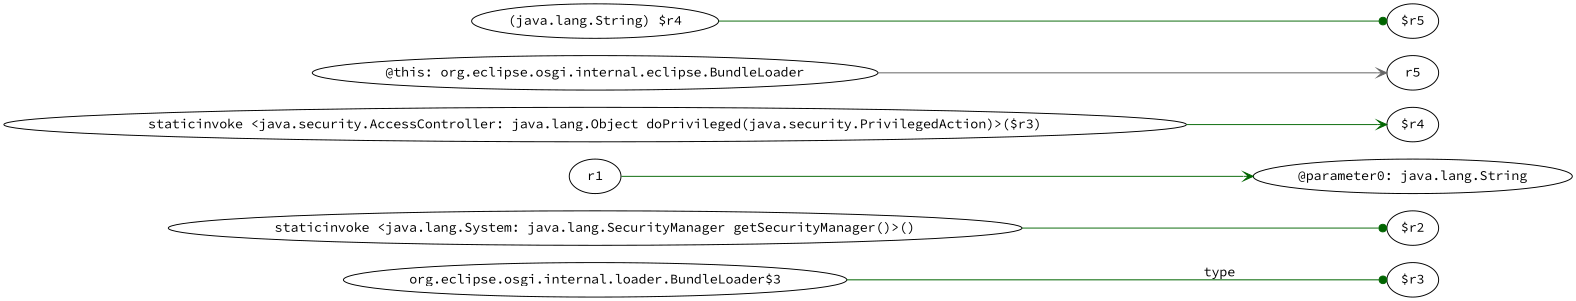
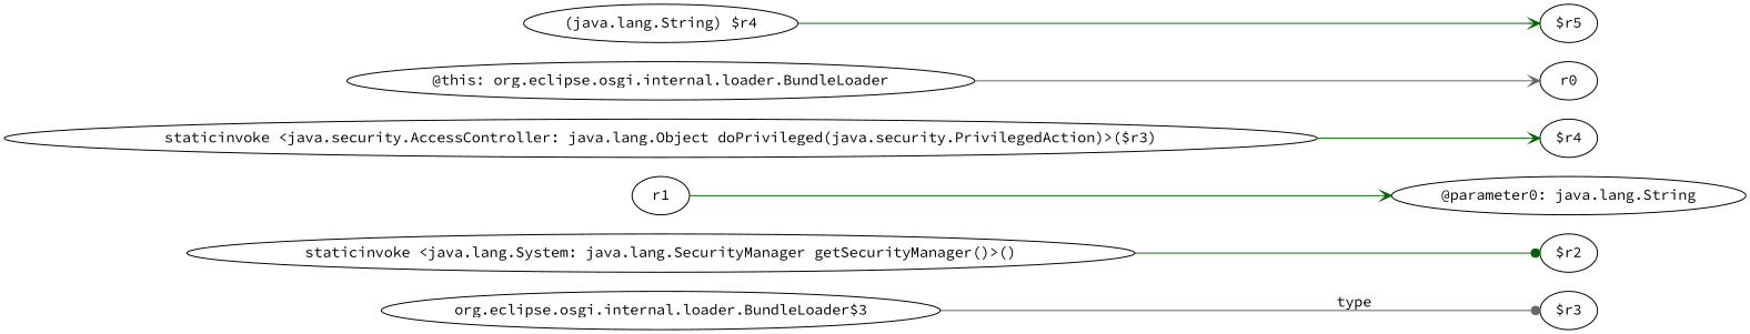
  digraph {
    fontname="Source Code Pro"
    rankdir=LR
    node [fontname="Source Code Pro"]
    edge [arrowhead=dot color=darkgreen fontname="Source Code Pro"]
    n1 [label="org.eclipse.osgi.internal.loader.BundleLoader$3"]
    n2 [label="$r3"]
    n3 [label="staticinvoke <java.lang.System: java.lang.SecurityManager getSecurityManager()>()"]
    n4 [label="$r2"]
    n5 [label="@parameter0: java.lang.String"]
    n6 [label=r1]
    n7 [label="staticinvoke <java.security.AccessController: java.lang.Object doPrivileged(java.security.PrivilegedAction)>($r3)"]
    n8 [label="$r4"]
-   n9 [label="@this: org.eclipse.osgi.internal.eclipse.BundleLoader"]
-   n10 [label=r5]
+   n9 [label="@this: org.eclipse.osgi.internal.loader.BundleLoader"]
+   n10 [label=r0]
    n11 [label="(java.lang.String) $r4"]
    n12 [label="$r5"]
-   n1 -> n2 [label=type]
+   n1 -> n2 [color=gray40 label=type]
    n3 -> n4
    n6 -> n5 [arrowhead=vee]
    n7 -> n8 [arrowhead=vee]
    n9 -> n10 [arrowhead=vee color=gray40]
-   n11 -> n12
+   n11 -> n12 [arrowhead=vee]
  }
